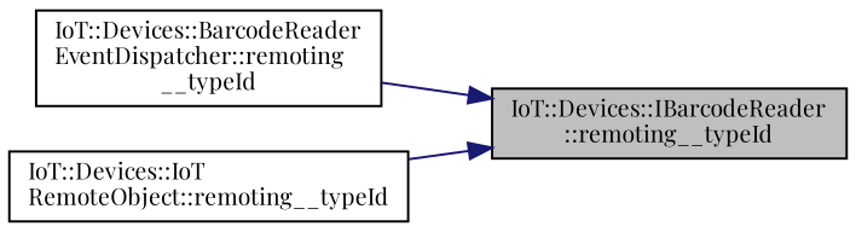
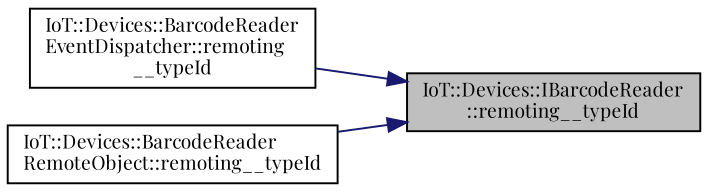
  digraph {
    fontname="Playfair Display"
    rankdir=RL
    node [color=black fillcolor=white fontname="Playfair Display" fontsize=10 shape=record style=filled]
    edge [color=midnightblue dir=back fontname="Playfair Display" fontsize=10 labelfontname=Helvetica labelfontsize=10 style=solid]
    n1 [fillcolor=grey75 fontcolor=black height=0.2 label="IoT::Devices::IBarcodeReader\l::remoting__typeId" width=0.4]
    n2 [height=0.2 label="IoT::Devices::BarcodeReader\lEventDispatcher::remoting\l__typeId" width=0.4]
-   n3 [height=0.2 label="IoT::Devices::IoT\lRemoteObject::remoting__typeId" width=0.4]
+   n3 [height=0.2 label="IoT::Devices::BarcodeReader\lRemoteObject::remoting__typeId" width=0.4]
    n1 -> n2
    n1 -> n3
  }
